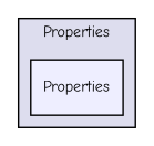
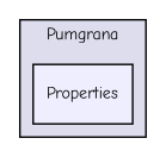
  digraph {
    compound=true
    fontname="Comic Neue"
    n1 [fillcolor="#eeeeff" fontname="Comic Neue" fontsize=10 label=Properties pencolor=black shape=box style=filled]
    subgraph cluster_1 {
      bgcolor="#ddddee"
      fontsize=10
-     label=Properties
+     label=Pumgrana
      pencolor=black
      n1
    }
  }
